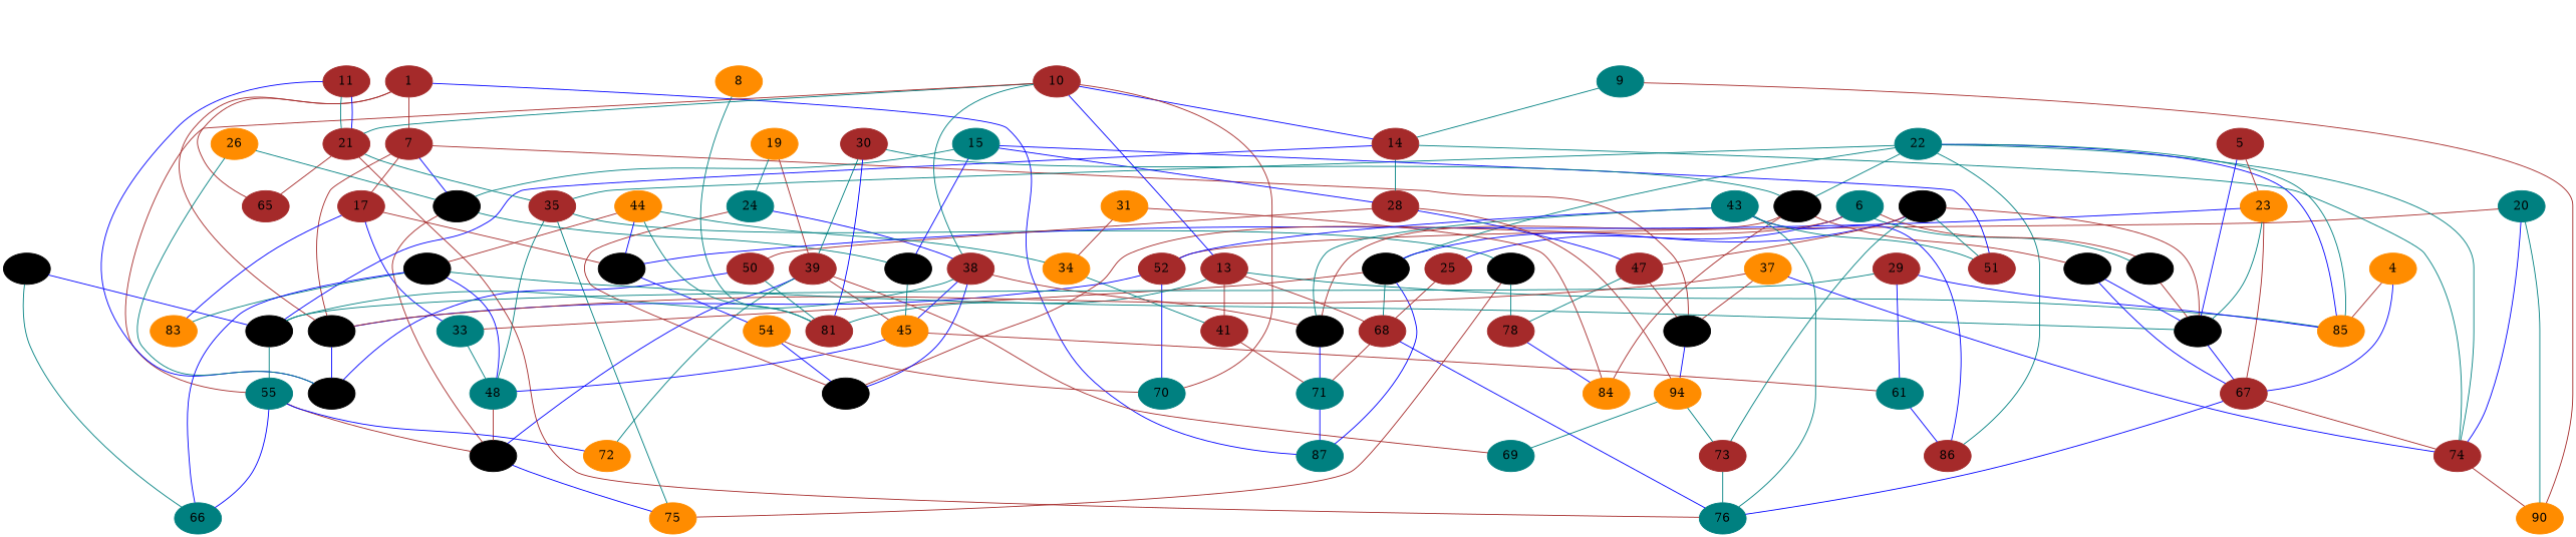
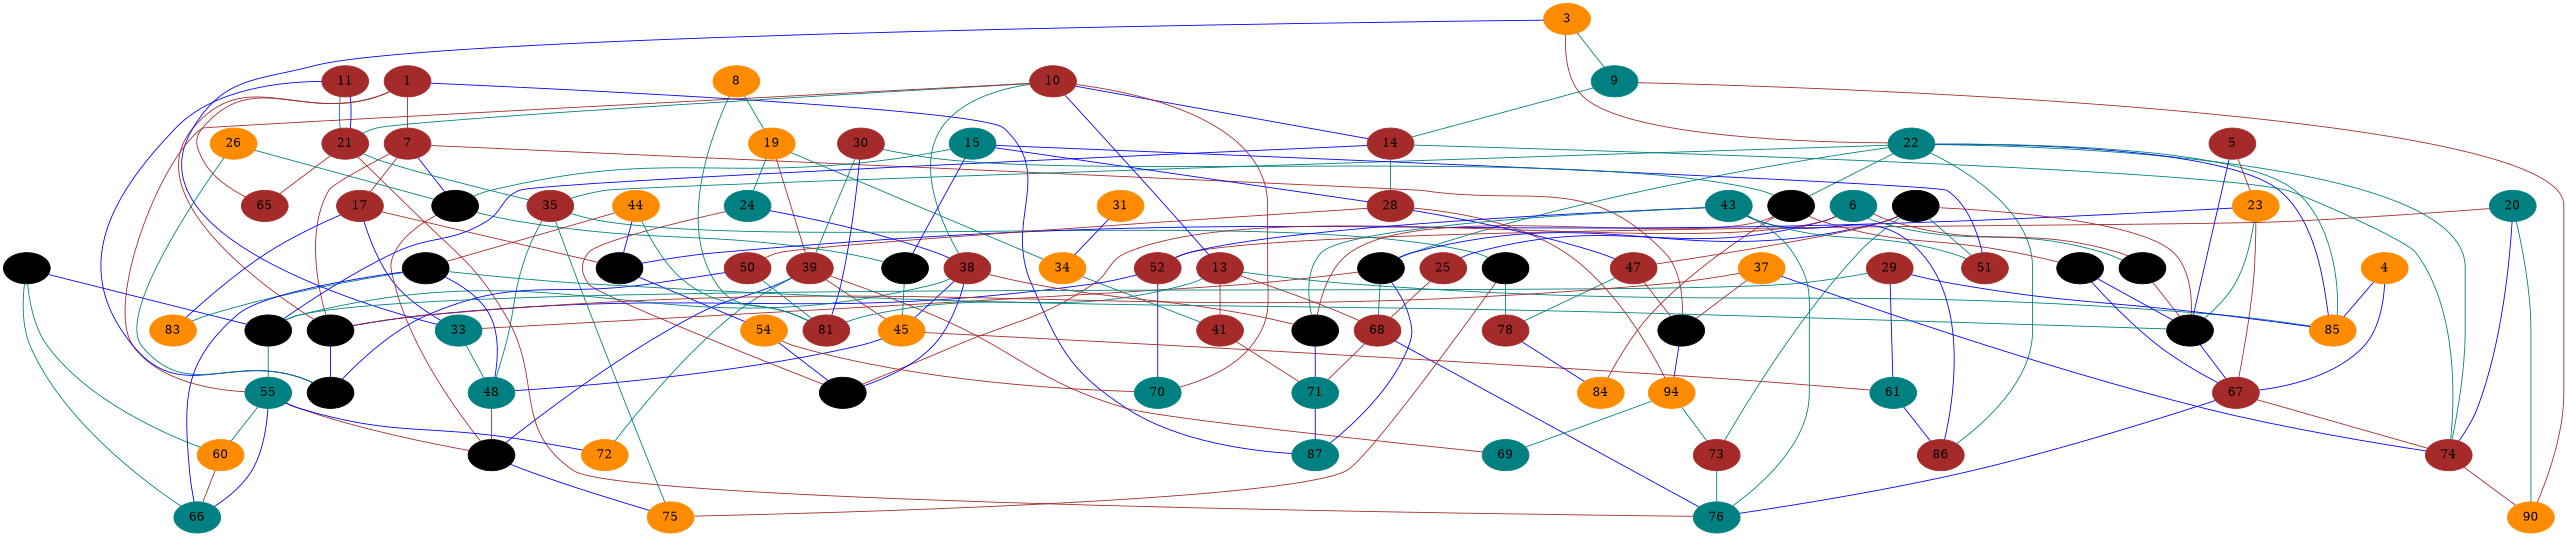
  graph {
    node [color=brown style=filled]
    edge [color=teal]
    1
    7
    65
    79 [color=black]
    87 [color=teal]
    17
    27 [color=black]
    59 [color=black]
    82 [color=black]
    19 [color=darkorange]
    24 [color=teal]
    34 [color=darkorange]
    39
    20 [color=teal]
    n15 [color=darkorange label=90]
    74
    52
    33 [color=teal]
    48 [color=teal]
+   3 [color=darkorange]
    9 [color=teal]
    22 [color=teal]
    14
    85 [color=darkorange]
    32 [color=black]
    35
    49 [color=black]
    86
    4 [color=darkorange]
    67
    8 [color=darkorange]
    81
    76 [color=teal]
    23 [color=darkorange]
    5
    63 [color=black]
    53 [color=black]
    6 [color=teal]
    25
    62 [color=black]
    77 [color=black]
    68
    83 [color=darkorange]
    40 [color=black]
    58 [color=black]
    n46 [color=darkorange label=94]
    28
    42 [color=black]
    10
    13
    21
    38
    55 [color=teal]
    70 [color=teal]
    41
    45 [color=darkorange]
    57 [color=black]
+   60 [color=darkorange]
    66 [color=teal]
    72 [color=darkorange]
    11
    12 [color=black]
    47
    51
    73
    78
    71 [color=teal]
    50
    15 [color=teal]
    36 [color=black]
    75 [color=darkorange]
    54 [color=darkorange]
    18 [color=black]
    31 [color=darkorange]
    84 [color=darkorange]
    69 [color=teal]
    56 [color=black]
    26 [color=darkorange]
    29
    61 [color=teal]
    30
    37 [color=darkorange]
    43 [color=teal]
    44 [color=darkorange]
    46 [color=black]
    1 -- 7 [color=brown]
    1 -- 65 [color=brown]
    1 -- 79 [color=brown]
    1 -- 87 [color=blue]
    7 -- 79 [color=brown]
    7 -- 17 [color=brown]
    7 -- 27 [color=blue]
    7 -- 59 [color=brown]
    79 -- 82 [color=blue]
    17 -- 33 [color=blue]
    17 -- 53 [color=brown]
    17 -- 83 [color=blue]
    27 -- 40
    27 -- 58 [color=brown]
    59 -- n46 [color=blue]
    19 -- 24
-   44 -- 34
+   19 -- 34
    19 -- 39 [color=brown]
    24 -- 77 [color=brown]
    24 -- 38 [color=blue]
    34 -- 41
    39 -- 58 [color=blue]
    39 -- 45 [color=brown]
    39 -- 72
    39 -- 69 [color=brown]
    20 -- n15
    20 -- 74 [color=blue]
    20 -- 52 [color=brown]
    74 -- n15 [color=brown]
    52 -- 79 [color=blue]
    52 -- 70 [color=blue]
    33 -- 48
    48 -- 58 [color=brown]
+   3 -- 33 [color=blue]
+   3 -- 9
+   3 -- 22 [color=brown]
    9 -- n15 [color=brown]
    9 -- 14
    22 -- 74
    22 -- 85 [color=blue]
    22 -- 85
    22 -- 32
    22 -- 35
    22 -- 49
    22 -- 86
    14 -- 74
    14 -- 28
    14 -- 42 [color=blue]
    32 -- 87 [color=blue]
    32 -- 33 [color=brown]
    32 -- 68
    35 -- 48
    35 -- 36
    35 -- 75
    49 -- 57 [color=brown]
    49 -- 84 [color=brown]
    49 -- 56 [color=brown]
-   4 -- 85 [color=brown]
+   4 -- 85 [color=blue]
    4 -- 67 [color=blue]
    67 -- 74 [color=brown]
    67 -- 76 [color=blue]
+   8 -- 19
    8 -- 81
    23 -- 67 [color=brown]
    23 -- 63
    23 -- 53 [color=blue]
    5 -- 23 [color=brown]
    5 -- 63 [color=blue]
    63 -- 67 [color=blue]
    53 -- 54 [color=blue]
    6 -- 25 [color=blue]
    6 -- 62
    6 -- 62 [color=brown]
    6 -- 77 [color=brown]
    25 -- 68 [color=brown]
    62 -- 63 [color=brown]
    68 -- 76 [color=blue]
    68 -- 71 [color=brown]
    40 -- 45
    58 -- 75 [color=blue]
    n46 -- 73
    n46 -- 69
    28 -- n46 [color=brown]
    28 -- 47 [color=blue]
    28 -- 50 [color=brown]
    42 -- 55
    10 -- 14 [color=blue]
    10 -- 13 [color=blue]
    10 -- 21
    10 -- 38
    10 -- 55 [color=brown]
    10 -- 70 [color=brown]
    13 -- 85
    13 -- 81
    13 -- 68 [color=brown]
    13 -- 41 [color=brown]
    21 -- 65 [color=brown]
    21 -- 35
    21 -- 76 [color=brown]
    38 -- 77 [color=blue]
    38 -- 42
    38 -- 45 [color=blue]
    38 -- 57 [color=brown]
    55 -- 58 [color=brown]
+   55 -- 60
    55 -- 66 [color=blue]
    55 -- 72 [color=blue]
    41 -- 71 [color=brown]
    45 -- 48 [color=blue]
    45 -- 61 [color=brown]
    57 -- 71 [color=blue]
+   60 -- 66 [color=brown]
    11 -- 82 [color=blue]
    11 -- 21
    11 -- 21 [color=blue]
    12 -- 32 [color=blue]
    12 -- 63 [color=brown]
    12 -- 47 [color=brown]
    12 -- 51
    12 -- 73
    47 -- 59 [color=brown]
    47 -- 78
    73 -- 76
    78 -- 84 [color=blue]
    71 -- 87 [color=blue]
    50 -- 82 [color=blue]
    50 -- 81
    15 -- 27
    15 -- 40 [color=blue]
    15 -- 28 [color=blue]
    15 -- 51 [color=blue]
    36 -- 78
    36 -- 75 [color=brown]
    54 -- 77 [color=blue]
    54 -- 70 [color=brown]
    18 -- 42 [color=blue]
+   18 -- 60
    18 -- 66
-   31 -- 34 [color=brown]
-   31 -- 84 [color=brown]
+   31 -- 34 [color=blue]
    56 -- 67 [color=blue]
    56 -- 63 [color=blue]
    26 -- 27
    26 -- 82
    29 -- 85 [color=blue]
    29 -- 42
    29 -- 61 [color=blue]
    61 -- 86 [color=blue]
    30 -- 39
    30 -- 49
    30 -- 81 [color=blue]
    37 -- 79 [color=brown]
    37 -- 59 [color=brown]
    37 -- 74 [color=blue]
    43 -- 52 [color=blue]
    43 -- 86 [color=blue]
    43 -- 76
    43 -- 57
    43 -- 51
    44 -- 81
    44 -- 53 [color=blue]
    44 -- 46 [color=brown]
    46 -- 48 [color=blue]
    46 -- 63
    46 -- 83
    46 -- 66 [color=blue]
  }
